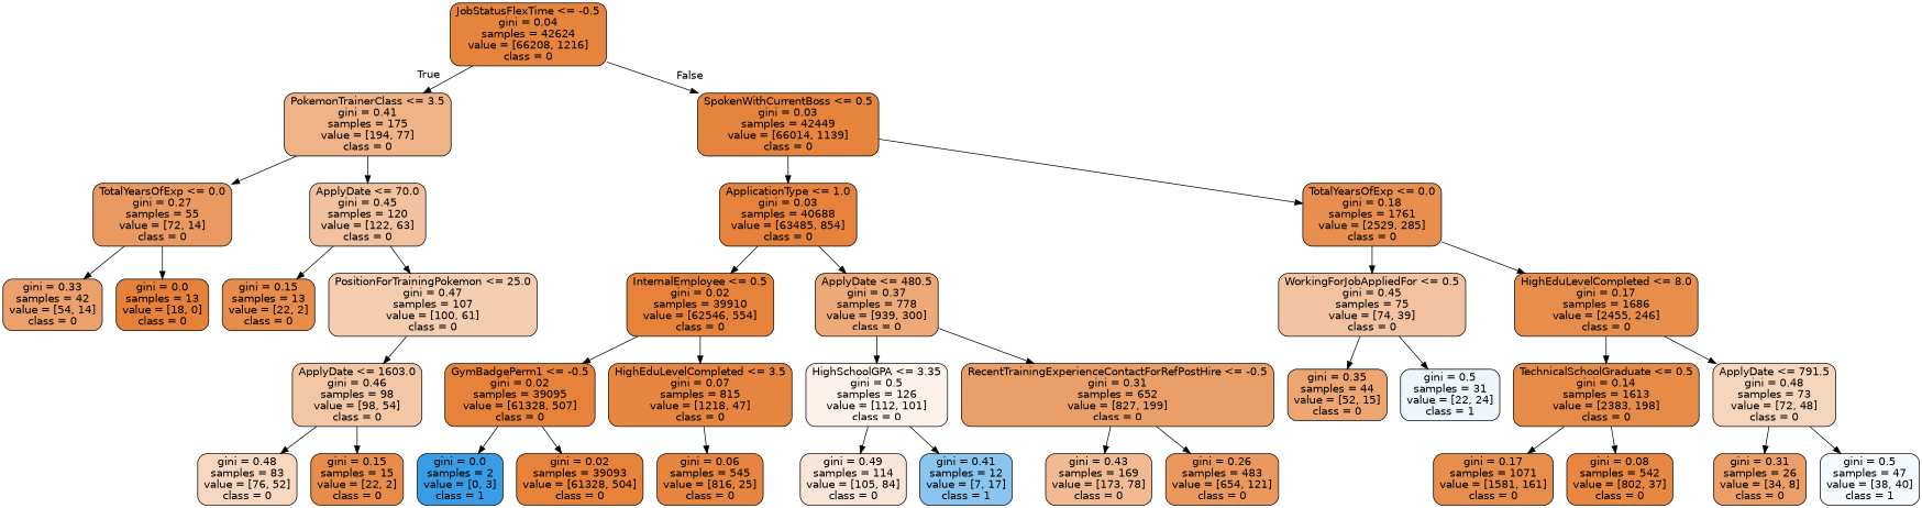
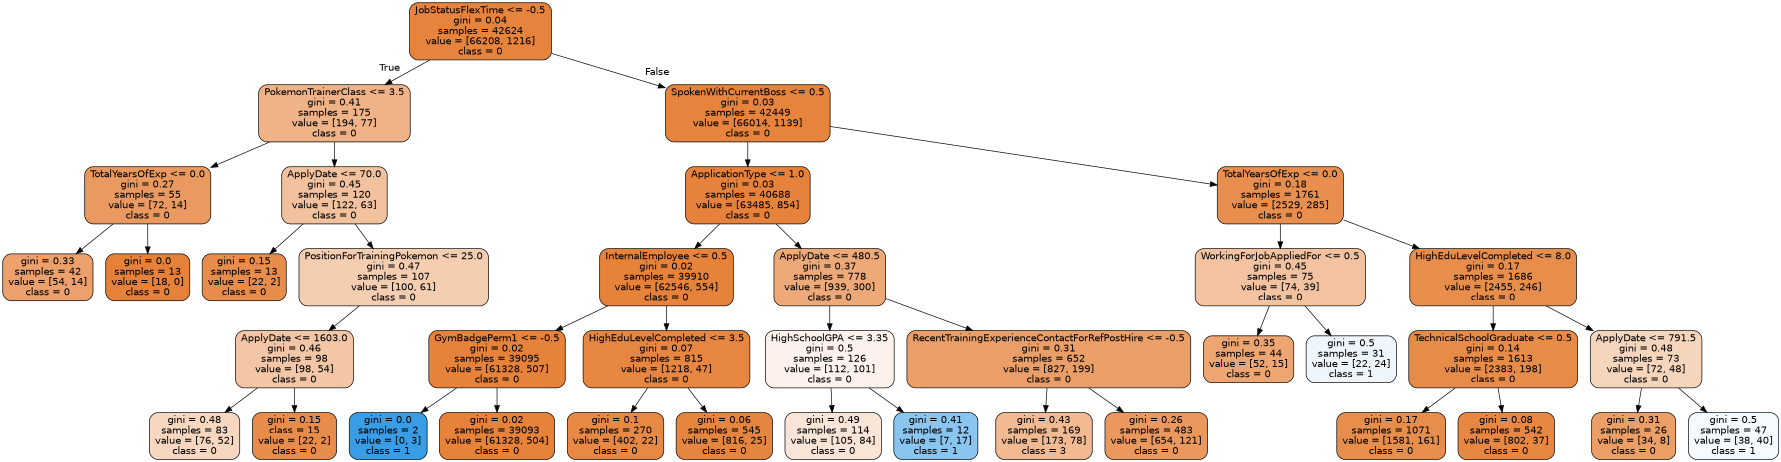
  digraph {
    fontname="DejaVu Sans"
    node [color=black fillcolor="#e58139fd" fontname="DejaVu Sans" shape=box style="filled, rounded"]
    edge [fontname="DejaVu Sans"]
    n1 [fillcolor="#e58139fa" label="JobStatusFlexTime <= -0.5\ngini = 0.04\nsamples = 42624\nvalue = [66208, 1216]\nclass = 0"]
    n2 [fillcolor="#e581399a" label="PokemonTrainerClass <= 3.5\ngini = 0.41\nsamples = 175\nvalue = [194, 77]\nclass = 0"]
    n3 [fillcolor="#e58139fb" label="SpokenWithCurrentBoss <= 0.5\ngini = 0.03\nsamples = 42449\nvalue = [66014, 1139]\nclass = 0"]
    n4 [fillcolor="#e58139cd" label="TotalYearsOfExp <= 0.0\ngini = 0.27\nsamples = 55\nvalue = [72, 14]\nclass = 0"]
    n5 [fillcolor="#e581397b" label="ApplyDate <= 70.0\ngini = 0.45\nsamples = 120\nvalue = [122, 63]\nclass = 0"]
    n6 [fillcolor="#e58139fc" label="ApplicationType <= 1.0\ngini = 0.03\nsamples = 40688\nvalue = [63485, 854]\nclass = 0"]
    n7 [fillcolor="#e58139e2" label="TotalYearsOfExp <= 0.0\ngini = 0.18\nsamples = 1761\nvalue = [2529, 285]\nclass = 0"]
    n8 [fillcolor="#e58139bd" label="gini = 0.33\nsamples = 42\nvalue = [54, 14]\nclass = 0"]
    n9 [fillcolor="#e58139ff" label="gini = 0.0\nsamples = 13\nvalue = [18, 0]\nclass = 0"]
    n10 [fillcolor="#e58139e8" label="gini = 0.15\nsamples = 13\nvalue = [22, 2]\nclass = 0"]
    n11 [fillcolor="#e5813963" label="PositionForTrainingPokemon <= 25.0\ngini = 0.47\nsamples = 107\nvalue = [100, 61]\nclass = 0"]
    n12 [fillcolor="#e5813972" label="ApplyDate <= 1603.0\ngini = 0.46\nsamples = 98\nvalue = [98, 54]\nclass = 0"]
    n13 [fillcolor="#e5813951" label="gini = 0.48\nsamples = 83\nvalue = [76, 52]\nclass = 0"]
-   n14 [fillcolor="#e58139e8" label="gini = 0.15\nsamples = 15\nvalue = [22, 2]\nclass = 0"]
+   n14 [fillcolor="#e58139e8" label="gini = 0.15\nclass = 15\nvalue = [22, 2]\nclass = 0"]
    n15 [label="InternalEmployee <= 0.5\ngini = 0.02\nsamples = 39910\nvalue = [62546, 554]\nclass = 0"]
    n16 [fillcolor="#e58139ae" label="ApplyDate <= 480.5\ngini = 0.37\nsamples = 778\nvalue = [939, 300]\nclass = 0"]
    n17 [fillcolor="#e5813979" label="WorkingForJobAppliedFor <= 0.5\ngini = 0.45\nsamples = 75\nvalue = [74, 39]\nclass = 0"]
    n18 [fillcolor="#e58139e5" label="HighEduLevelCompleted <= 8.0\ngini = 0.17\nsamples = 1686\nvalue = [2455, 246]\nclass = 0"]
    n19 [label="GymBadgePerm1 <= -0.5\ngini = 0.02\nsamples = 39095\nvalue = [61328, 507]\nclass = 0"]
    n20 [fillcolor="#e58139f5" label="HighEduLevelCompleted <= 3.5\ngini = 0.07\nsamples = 815\nvalue = [1218, 47]\nclass = 0"]
    n21 [fillcolor="#e5813919" label="HighSchoolGPA <= 3.35\ngini = 0.5\nsamples = 126\nvalue = [112, 101]\nclass = 0"]
    n22 [fillcolor="#e58139c2" label="RecentTrainingExperienceContactForRefPostHire <= -0.5\ngini = 0.31\nsamples = 652\nvalue = [827, 199]\nclass = 0"]
    n23 [fillcolor="#399de5ff" label="gini = 0.0\nsamples = 2\nvalue = [0, 3]\nclass = 1"]
    n24 [label="gini = 0.02\nsamples = 39093\nvalue = [61328, 504]\nclass = 0"]
+   n25 [fillcolor="#e58139f1" label="gini = 0.1\nsamples = 270\nvalue = [402, 22]\nclass = 0"]
    n26 [fillcolor="#e58139f7" label="gini = 0.06\nsamples = 545\nvalue = [816, 25]\nclass = 0"]
    n27 [fillcolor="#e5813933" label="gini = 0.49\nsamples = 114\nvalue = [105, 84]\nclass = 0"]
    n28 [fillcolor="#399de596" label="gini = 0.41\nsamples = 12\nvalue = [7, 17]\nclass = 1"]
-   n29 [fillcolor="#e581398c" label="gini = 0.43\nsamples = 169\nvalue = [173, 78]\nclass = 0"]
+   n29 [fillcolor="#e581398c" label="gini = 0.43\nsamples = 169\nvalue = [173, 78]\nclass = 3"]
    n30 [fillcolor="#e58139d0" label="gini = 0.26\nsamples = 483\nvalue = [654, 121]\nclass = 0"]
    n31 [fillcolor="#e58139b5" label="gini = 0.35\nsamples = 44\nvalue = [52, 15]\nclass = 0"]
    n32 [fillcolor="#399de515" label="gini = 0.5\nsamples = 31\nvalue = [22, 24]\nclass = 1"]
    n33 [fillcolor="#e58139ea" label="TechnicalSchoolGraduate <= 0.5\ngini = 0.14\nsamples = 1613\nvalue = [2383, 198]\nclass = 0"]
    n34 [fillcolor="#e5813955" label="ApplyDate <= 791.5\ngini = 0.48\nsamples = 73\nvalue = [72, 48]\nclass = 0"]
    n35 [fillcolor="#e58139e5" label="gini = 0.17\nsamples = 1071\nvalue = [1581, 161]\nclass = 0"]
    n36 [fillcolor="#e58139f3" label="gini = 0.08\nsamples = 542\nvalue = [802, 37]\nclass = 0"]
    n37 [fillcolor="#e58139c3" label="gini = 0.31\nsamples = 26\nvalue = [34, 8]\nclass = 0"]
    n38 [fillcolor="#399de50d" label="gini = 0.5\nsamples = 47\nvalue = [38, 40]\nclass = 1"]
    n1 -> n2 [headlabel=True labelangle=45 labeldistance=2.5]
    n1 -> n3 [headlabel=False labelangle=-45 labeldistance=2.5]
    n2 -> n4
    n2 -> n5
    n3 -> n6
    n3 -> n7
    n4 -> n8
    n4 -> n9
    n5 -> n10
    n5 -> n11
    n6 -> n15
    n6 -> n16
    n7 -> n17
    n7 -> n18
    n11 -> n12
    n12 -> n13
    n12 -> n14
    n15 -> n19
    n15 -> n20
    n16 -> n21
    n16 -> n22
    n17 -> n31
    n17 -> n32
    n18 -> n33
    n18 -> n34
    n19 -> n23
    n19 -> n24
+   n20 -> n25
    n20 -> n26
    n21 -> n27
    n21 -> n28
    n22 -> n29
    n22 -> n30
    n33 -> n35
    n33 -> n36
    n34 -> n37
    n34 -> n38
  }
